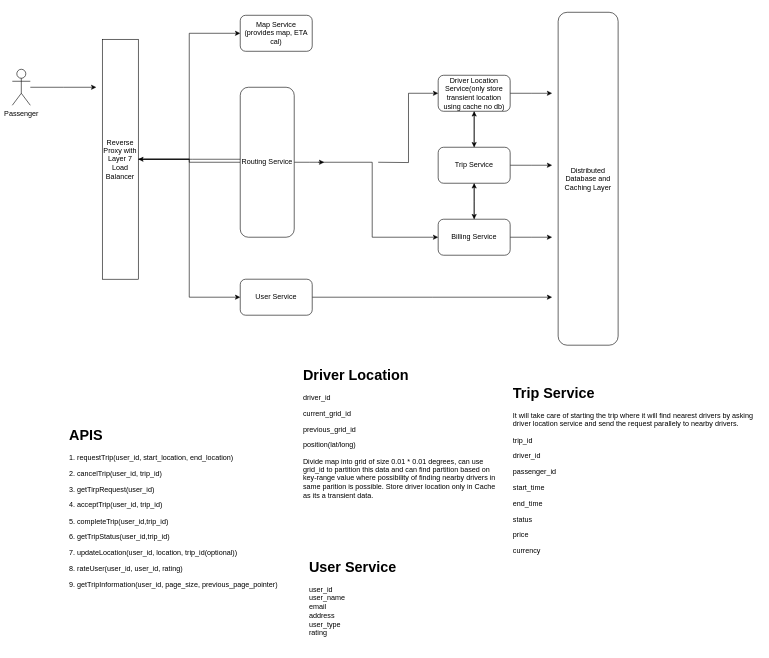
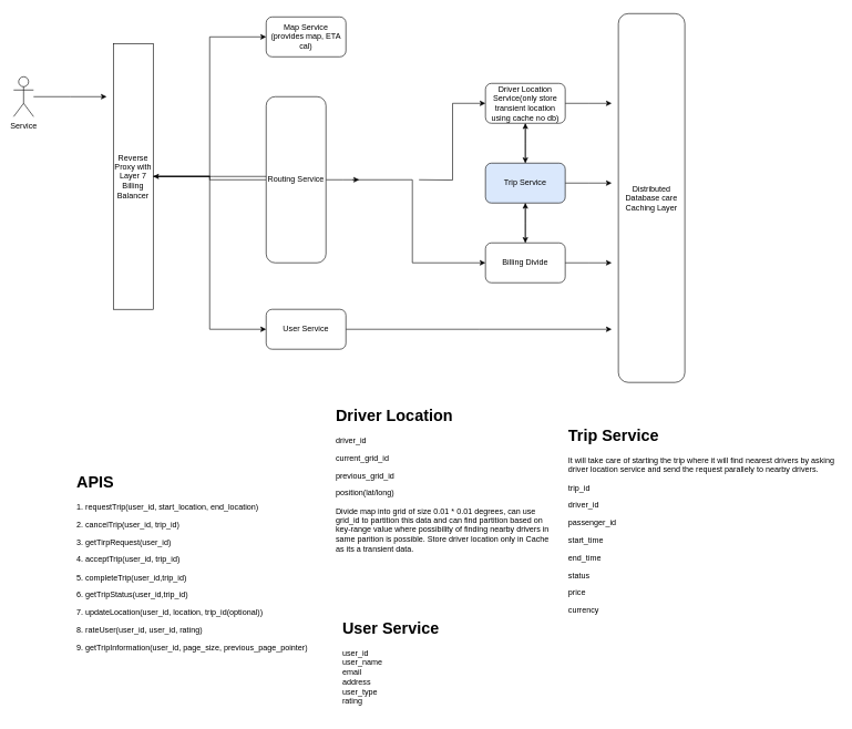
  <mxCell id="0" />
  <mxCell id="1" parent="0" />
  <mxCell id="2" style="edgeStyle=orthogonalEdgeStyle;rounded=0;orthogonalLoop=1;jettySize=auto;html=1;" parent="1" source="3" edge="1"><mxGeometry relative="1" as="geometry"><mxPoint x="160" y="145" as="targetPoint" /></mxGeometry></mxCell>
- <mxCell id="3" value="Passenger" style="shape=umlActor;verticalLabelPosition=bottom;verticalAlign=top;html=1;outlineConnect=0;" parent="1" vertex="1"><mxGeometry x="20" y="115" width="30" height="60" as="geometry" /></mxCell>
+ <mxCell id="3" value="Service" style="shape=umlActor;verticalLabelPosition=bottom;verticalAlign=top;html=1;outlineConnect=0;" parent="1" vertex="1"><mxGeometry x="20" y="115" width="30" height="60" as="geometry" /></mxCell>
  <mxCell id="4" style="edgeStyle=orthogonalEdgeStyle;rounded=0;orthogonalLoop=1;jettySize=auto;html=1;entryX=0;entryY=0.5;entryDx=0;entryDy=0;" parent="1" source="7" target="11" edge="1"><mxGeometry relative="1" as="geometry" /></mxCell>
  <mxCell id="5" style="edgeStyle=orthogonalEdgeStyle;rounded=0;orthogonalLoop=1;jettySize=auto;html=1;entryX=0;entryY=0.5;entryDx=0;entryDy=0;" parent="1" source="7" target="20" edge="1"><mxGeometry relative="1" as="geometry" /></mxCell>
  <mxCell id="6" style="edgeStyle=orthogonalEdgeStyle;rounded=0;orthogonalLoop=1;jettySize=auto;html=1;" parent="1" source="7" edge="1"><mxGeometry relative="1" as="geometry"><mxPoint x="410" y="265" as="targetPoint" /></mxGeometry></mxCell>
- <mxCell id="7" value="Reverse Proxy with Layer 7 Load Balancer" style="rounded=0;whiteSpace=wrap;html=1;direction=south;" parent="1" vertex="1"><mxGeometry x="170" y="65" width="60" height="400" as="geometry" /></mxCell>
+ <mxCell id="7" value="Reverse Proxy with Layer 7 Billing Balancer" style="rounded=0;whiteSpace=wrap;html=1;direction=south;" parent="1" vertex="1"><mxGeometry x="170" y="65" width="60" height="400" as="geometry" /></mxCell>
  <mxCell id="8" style="edgeStyle=orthogonalEdgeStyle;rounded=0;orthogonalLoop=1;jettySize=auto;html=1;" parent="1" source="10" edge="1"><mxGeometry relative="1" as="geometry"><mxPoint x="790" y="245" as="targetPoint" /></mxGeometry></mxCell>
  <mxCell id="9" style="edgeStyle=orthogonalEdgeStyle;rounded=0;orthogonalLoop=1;jettySize=auto;html=1;" parent="1" source="10" edge="1"><mxGeometry relative="1" as="geometry"><mxPoint x="920" y="155" as="targetPoint" /></mxGeometry></mxCell>
  <mxCell id="10" value="Driver Location Service(only store transient location using cache no db)" style="rounded=1;whiteSpace=wrap;html=1;" parent="1" vertex="1"><mxGeometry x="730" y="125" width="120" height="60" as="geometry" /></mxCell>
  <mxCell id="11" value="Map Service (provides map, ETA cal)" style="rounded=1;whiteSpace=wrap;html=1;" parent="1" vertex="1"><mxGeometry x="400" y="25" width="120" height="60" as="geometry" /></mxCell>
  <mxCell id="12" style="edgeStyle=orthogonalEdgeStyle;rounded=0;orthogonalLoop=1;jettySize=auto;html=1;entryX=0.5;entryY=1;entryDx=0;entryDy=0;" parent="1" source="15" target="10" edge="1"><mxGeometry relative="1" as="geometry" /></mxCell>
  <mxCell id="13" style="edgeStyle=orthogonalEdgeStyle;rounded=0;orthogonalLoop=1;jettySize=auto;html=1;entryX=0.5;entryY=0;entryDx=0;entryDy=0;" parent="1" source="15" target="18" edge="1"><mxGeometry relative="1" as="geometry" /></mxCell>
  <mxCell id="14" style="edgeStyle=orthogonalEdgeStyle;rounded=0;orthogonalLoop=1;jettySize=auto;html=1;" parent="1" source="15" edge="1"><mxGeometry relative="1" as="geometry"><mxPoint x="920" y="275" as="targetPoint" /></mxGeometry></mxCell>
- <mxCell id="15" value="Trip Service" style="rounded=1;whiteSpace=wrap;html=1;" parent="1" vertex="1"><mxGeometry x="730" y="245" width="120" height="60" as="geometry" /></mxCell>
+ <mxCell id="15" value="Trip Service" style="rounded=1;whiteSpace=wrap;html=1;fillColor=#dae8fc;" parent="1" vertex="1"><mxGeometry x="730" y="245" width="120" height="60" as="geometry" /></mxCell>
  <mxCell id="16" style="edgeStyle=orthogonalEdgeStyle;rounded=0;orthogonalLoop=1;jettySize=auto;html=1;" parent="1" source="18" edge="1"><mxGeometry relative="1" as="geometry"><mxPoint x="790" y="305" as="targetPoint" /></mxGeometry></mxCell>
  <mxCell id="17" style="edgeStyle=orthogonalEdgeStyle;rounded=0;orthogonalLoop=1;jettySize=auto;html=1;" parent="1" source="18" edge="1"><mxGeometry relative="1" as="geometry"><mxPoint x="920" y="395" as="targetPoint" /></mxGeometry></mxCell>
- <mxCell id="18" value="Billing Service" style="rounded=1;whiteSpace=wrap;html=1;" parent="1" vertex="1"><mxGeometry x="730" y="365" width="120" height="60" as="geometry" /></mxCell>
+ <mxCell id="18" value="Billing Divide" style="rounded=1;whiteSpace=wrap;html=1;" parent="1" vertex="1"><mxGeometry x="730" y="365" width="120" height="60" as="geometry" /></mxCell>
  <mxCell id="19" style="edgeStyle=orthogonalEdgeStyle;rounded=0;orthogonalLoop=1;jettySize=auto;html=1;" parent="1" source="20" edge="1"><mxGeometry relative="1" as="geometry"><mxPoint x="920" y="495" as="targetPoint" /></mxGeometry></mxCell>
  <mxCell id="20" value="User Service" style="rounded=1;whiteSpace=wrap;html=1;" parent="1" vertex="1"><mxGeometry x="400" y="465" width="120" height="60" as="geometry" /></mxCell>
  <mxCell id="21" style="edgeStyle=orthogonalEdgeStyle;rounded=0;orthogonalLoop=1;jettySize=auto;html=1;" parent="1" source="23" edge="1"><mxGeometry relative="1" as="geometry"><mxPoint x="540" y="270" as="targetPoint" /></mxGeometry></mxCell>
  <mxCell id="22" style="edgeStyle=orthogonalEdgeStyle;rounded=0;orthogonalLoop=1;jettySize=auto;html=1;" parent="1" source="23" target="7" edge="1"><mxGeometry relative="1" as="geometry" /></mxCell>
  <mxCell id="23" value="Routing Service" style="rounded=1;whiteSpace=wrap;html=1;direction=south;" parent="1" vertex="1"><mxGeometry x="400" y="145" width="90" height="250" as="geometry" /></mxCell>
  <mxCell id="24" style="edgeStyle=orthogonalEdgeStyle;rounded=0;orthogonalLoop=1;jettySize=auto;html=1;entryX=0;entryY=0.5;entryDx=0;entryDy=0;" parent="1" target="10" edge="1"><mxGeometry relative="1" as="geometry"><mxPoint x="630" y="270" as="sourcePoint" /></mxGeometry></mxCell>
  <mxCell id="25" style="edgeStyle=orthogonalEdgeStyle;rounded=0;orthogonalLoop=1;jettySize=auto;html=1;entryX=0;entryY=0.5;entryDx=0;entryDy=0;" parent="1" target="18" edge="1"><mxGeometry relative="1" as="geometry"><mxPoint x="530" y="270" as="sourcePoint" /><Array as="points"><mxPoint x="620" y="270" /><mxPoint x="620" y="395" /></Array></mxGeometry></mxCell>
- <mxCell id="26" value="Distributed Database and Caching Layer" style="rounded=1;whiteSpace=wrap;html=1;direction=south;" parent="1" vertex="1"><mxGeometry x="930" y="20" width="100" height="555" as="geometry" /></mxCell>
+ <mxCell id="26" value="Distributed Database care Caching Layer" style="rounded=1;whiteSpace=wrap;html=1;direction=south;" parent="1" vertex="1"><mxGeometry x="930" y="20" width="100" height="555" as="geometry" /></mxCell>
  <mxCell id="27" value="&lt;h1&gt;APIS&lt;/h1&gt;&lt;p&gt;1. requestTrip(user_id, start_location, end_location)&lt;/p&gt;&lt;p&gt;2. cancelTrip(user_id, trip_id)&lt;/p&gt;&lt;p&gt;3. getTirpRequest(user_id)&lt;/p&gt;&lt;p&gt;4. acceptTrip(user_id, trip_id)&lt;/p&gt;&lt;p&gt;5. completeTrip(user_id,trip_id)&lt;/p&gt;&lt;p&gt;6. getTripStatus(user_id,trip_id)&lt;/p&gt;&lt;p&gt;7. updateLocation(user_id, location, trip_id(optional))&lt;/p&gt;&lt;p&gt;8. rateUser(user_id, user_id, rating)&lt;/p&gt;&lt;p&gt;9. getTripInformation(user_id, page_size, previous_page_pointer)&lt;/p&gt;" style="text;html=1;strokeColor=none;fillColor=none;spacing=5;spacingTop=-20;whiteSpace=wrap;overflow=hidden;rounded=0;" parent="1" vertex="1"><mxGeometry x="110" y="705" width="440" height="300" as="geometry" /></mxCell>
  <mxCell id="28" value="&lt;h1&gt;Driver Location&lt;/h1&gt;&lt;p&gt;driver_id&lt;/p&gt;&lt;p&gt;current_grid_id&lt;/p&gt;&lt;p&gt;previous_grid_id&lt;/p&gt;&lt;p&gt;position(lat/long)&lt;/p&gt;&lt;p&gt;Divide map into grid of size 0.01 * 0.01 degrees, can use grid_id to partition this data and can find partition based on key-range value where possibility of finding nearby drivers in same parition is possible. Store driver location only in Cache as its a transient data.&lt;/p&gt;" style="text;html=1;strokeColor=none;fillColor=none;spacing=5;spacingTop=-20;whiteSpace=wrap;overflow=hidden;rounded=0;" parent="1" vertex="1"><mxGeometry x="500" y="605" width="340" height="250" as="geometry" /></mxCell>
  <mxCell id="29" value="&lt;h1&gt;User Service&lt;/h1&gt;&lt;div&gt;user_id&lt;/div&gt;&lt;div&gt;user_name&lt;/div&gt;&lt;div&gt;email&lt;/div&gt;&lt;div&gt;address&lt;/div&gt;&lt;div&gt;user_type&lt;/div&gt;&lt;div&gt;rating&lt;/div&gt;" style="text;html=1;strokeColor=none;fillColor=none;spacing=5;spacingTop=-20;whiteSpace=wrap;overflow=hidden;rounded=0;" parent="1" vertex="1"><mxGeometry x="510" y="925" width="200" height="150" as="geometry" /></mxCell>
  <mxCell id="30" value="&lt;h1&gt;Trip Service&lt;/h1&gt;&lt;p&gt;It will take care of starting the trip where it will find nearest drivers by asking driver location service and send the request parallely to nearby drivers.&lt;/p&gt;&lt;p&gt;trip_id&lt;/p&gt;&lt;p&gt;driver_id&lt;/p&gt;&lt;p&gt;passenger_id&lt;/p&gt;&lt;p&gt;start_time&lt;/p&gt;&lt;p&gt;end_time&lt;/p&gt;&lt;p&gt;status&lt;/p&gt;&lt;p&gt;price&lt;/p&gt;&lt;p&gt;currency&lt;/p&gt;" style="text;html=1;strokeColor=none;fillColor=none;spacing=5;spacingTop=-20;whiteSpace=wrap;overflow=hidden;rounded=0;" parent="1" vertex="1"><mxGeometry x="850" y="635" width="410" height="300" as="geometry" /></mxCell>
